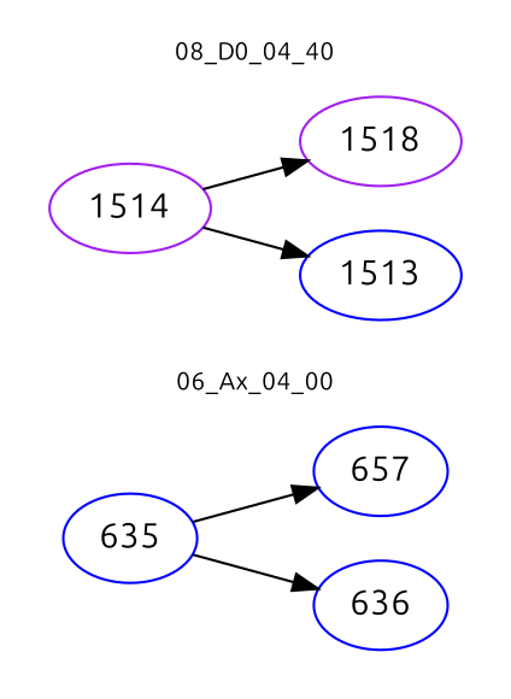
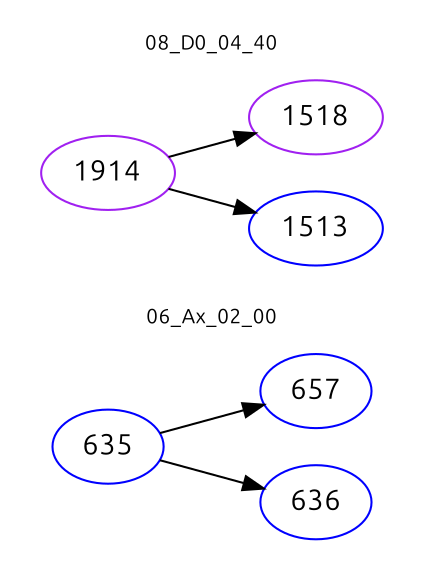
  digraph {
    fontname=Ubuntu
    rankdir=LR
    node [color=blue fontname=Ubuntu]
    edge [color=black fontname=Ubuntu]
    n1 [label=635]
    n2 [label=636]
    n3 [label=657]
-   n4 [color=purple label=1514]
+   n4 [color=purple label=1914]
    n5 [label=1513]
    n6 [color=purple label=1518]
    subgraph cluster_1 {
      color=white
      fontsize=10
-     label="06_Ax_04_00"
+     label="06_Ax_02_00"
      n1
      n2
      n3
    }
    subgraph cluster_2 {
      color=white
      fontsize=10
      label="08_D0_04_40"
      n4
      n5
      n6
    }
    n1 -> n2
    n1 -> n3
    n4 -> n5
    n4 -> n6
  }
